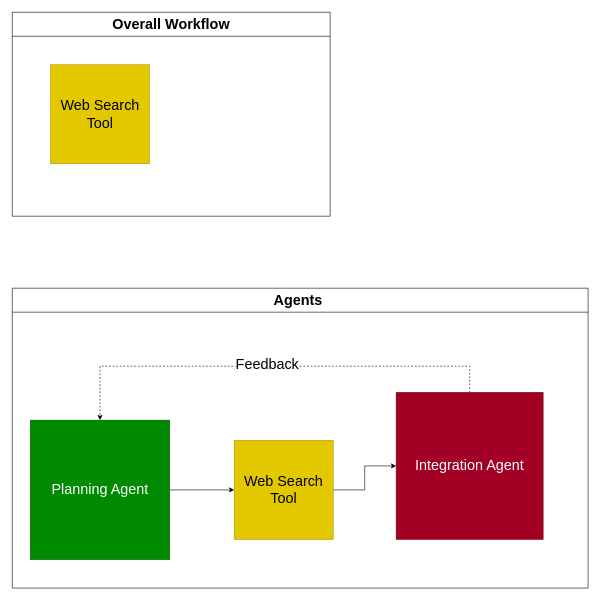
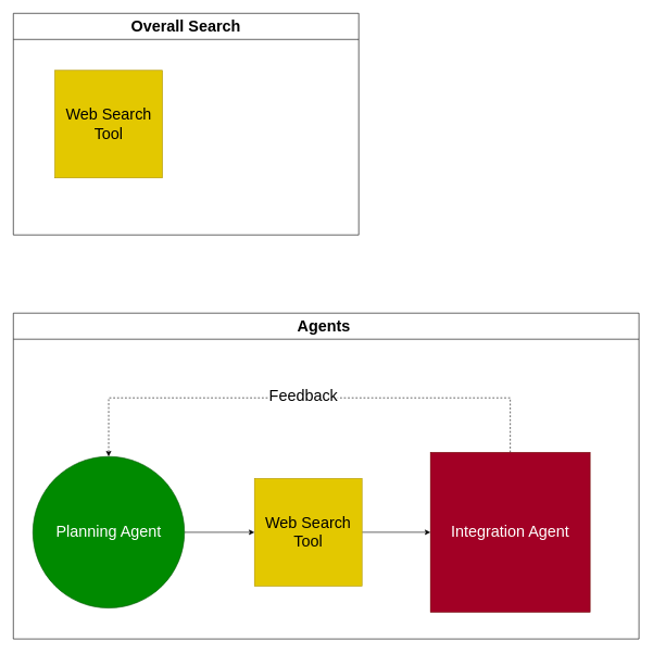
  <mxCell id="0" />
  <mxCell id="1" parent="0" />
- <mxCell id="2" value="&lt;font style=&quot;font-size: 24px;&quot;&gt;Overall Workflow&lt;/font&gt;" style="swimlane;whiteSpace=wrap;html=1;startSize=40;" vertex="1" parent="1"><mxGeometry x="20" y="20" width="530" height="340" as="geometry" /></mxCell>
+ <mxCell id="2" value="&lt;font style=&quot;font-size: 24px;&quot;&gt;Overall Search&lt;/font&gt;" style="swimlane;whiteSpace=wrap;html=1;startSize=40;" vertex="1" parent="1"><mxGeometry x="20" y="20" width="530" height="340" as="geometry" /></mxCell>
  <mxCell id="3" value="&lt;font style=&quot;font-size: 24px;&quot;&gt;Web Search Tool&lt;/font&gt;" style="whiteSpace=wrap;html=1;aspect=fixed;fillColor=#e3c800;fontColor=#000000;strokeColor=#B09500;" vertex="1" parent="2"><mxGeometry x="63.75" y="87.5" width="165" height="165" as="geometry" /></mxCell>
  <mxCell id="4" value="&lt;font style=&quot;font-size: 24px;&quot;&gt;Agents&amp;nbsp;&lt;/font&gt;" style="swimlane;whiteSpace=wrap;html=1;startSize=40;" vertex="1" parent="1"><mxGeometry x="20" y="480" width="960" height="500" as="geometry" /></mxCell>
  <mxCell id="5" style="edgeStyle=orthogonalEdgeStyle;rounded=0;orthogonalLoop=1;jettySize=auto;html=1;entryX=0;entryY=0.5;entryDx=0;entryDy=0;" edge="1" parent="4" source="6" target="11"><mxGeometry relative="1" as="geometry"><mxPoint x="380" y="336" as="targetPoint" /></mxGeometry></mxCell>
- <mxCell id="6" value="&lt;font style=&quot;font-size: 24px;&quot;&gt;Planning Agent&lt;/font&gt;" style="whiteSpace=wrap;html=1;aspect=fixed;align=center;fillColor=#008a00;fontColor=#ffffff;strokeColor=#005700;" vertex="1" parent="4"><mxGeometry x="30" y="220" width="232.5" height="232.5" as="geometry" /></mxCell>
+ <mxCell id="6" value="&lt;font style=&quot;font-size: 24px;&quot;&gt;Planning Agent&lt;/font&gt;" style="ellipse;whiteSpace=wrap;html=1;aspect=fixed;align=center;fillColor=#008a00;fontColor=#ffffff;strokeColor=#005700;" vertex="1" parent="4"><mxGeometry x="30" y="220" width="232.5" height="232.5" as="geometry" /></mxCell>
  <mxCell id="7" style="edgeStyle=orthogonalEdgeStyle;rounded=0;orthogonalLoop=1;jettySize=auto;html=1;exitX=0.5;exitY=0;exitDx=0;exitDy=0;entryX=0.5;entryY=0;entryDx=0;entryDy=0;dashed=1;" edge="1" parent="4" source="9" target="6"><mxGeometry relative="1" as="geometry"><Array as="points"><mxPoint x="763" y="130" /><mxPoint x="146" y="130" /></Array></mxGeometry></mxCell>
  <mxCell id="8" value="&lt;font style=&quot;font-size: 24px;&quot;&gt;Feedback&lt;/font&gt;" style="edgeLabel;html=1;align=center;verticalAlign=middle;resizable=0;points=[];" vertex="1" connectable="0" parent="7"><mxGeometry x="0.015" y="-3" relative="1" as="geometry"><mxPoint x="-1" as="offset" /></mxGeometry></mxCell>
- <mxCell id="9" value="&lt;font style=&quot;font-size: 24px;&quot;&gt;Integration Agent&lt;/font&gt;" style="whiteSpace=wrap;html=1;aspect=fixed;fillColor=#a20025;fontColor=#ffffff;strokeColor=#6F0000;" vertex="1" parent="4"><mxGeometry x="640" y="173.75" width="245" height="245" as="geometry" /></mxCell>
+ <mxCell id="9" value="&lt;font style=&quot;font-size: 24px;&quot;&gt;Integration Agent&lt;/font&gt;" style="whiteSpace=wrap;html=1;aspect=fixed;fillColor=#a20025;fontColor=#ffffff;strokeColor=#6F0000;" vertex="1" parent="4"><mxGeometry x="640" y="213.75" width="245" height="245" as="geometry" /></mxCell>
  <mxCell id="10" value="" style="edgeStyle=orthogonalEdgeStyle;rounded=0;orthogonalLoop=1;jettySize=auto;html=1;" edge="1" parent="4" source="11" target="9"><mxGeometry relative="1" as="geometry" /></mxCell>
  <mxCell id="11" value="&lt;font style=&quot;font-size: 24px;&quot;&gt;Web Search Tool&lt;/font&gt;" style="whiteSpace=wrap;html=1;aspect=fixed;fillColor=#e3c800;fontColor=#000000;strokeColor=#B09500;" vertex="1" parent="4"><mxGeometry x="370" y="253.75" width="165" height="165" as="geometry" /></mxCell>
